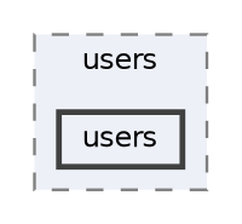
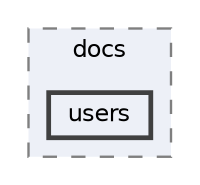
  digraph {
    compound=true
    n1 [color=grey25 fillcolor="#edf0f7" fontname=Helvetica fontsize=10 height=0.2 label=users shape=box style="filled,bold" width=0.4]
    subgraph cluster_1 {
      bgcolor="#edf0f7"
      fontname=Helvetica
      fontsize=10
-     label=users
+     label=docs
      pencolor=grey50
      style="filled,dashed"
      n1
    }
  }
